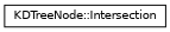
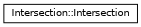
  digraph {
    rankdir=TB
-   n1 [color=black fillcolor=white fontname=Helvetica fontsize=10 height=0.2 label="KDTreeNode::Intersection" shape=record style=filled width=0.4]
+   n1 [color=black fillcolor=white fontname=Helvetica fontsize=10 height=0.2 label="Intersection::Intersection" shape=record style=filled width=0.4]
  }
